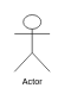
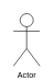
  <mxCell id="0" />
  <mxCell id="1" parent="0" />
- <mxCell id="2" value="Actor" style="shape=umlActor;verticalLabelPosition=bottom;verticalAlign=top;html=1;outlineConnect=0;" vertex="1" parent="1"><mxGeometry x="20" y="20" width="50" height="80" as="geometry" /></mxCell>
+ <mxCell id="2" value="Actor" style="shape=umlActor;verticalLabelPosition=bottom;verticalAlign=top;html=1;outlineConnect=0;" vertex="1" parent="1"><mxGeometry x="20" y="20" width="40" height="80" as="geometry" /></mxCell>
